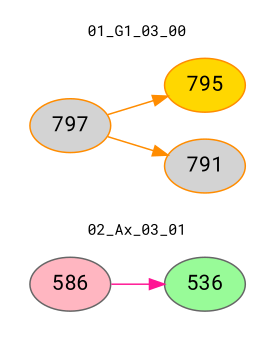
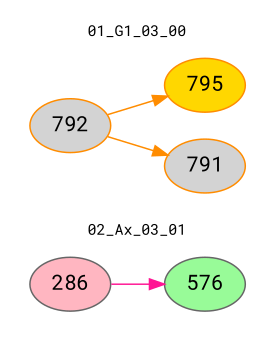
  digraph {
    fontname="Roboto Mono"
    rankdir=LR
    node [color=darkorange fillcolor=lightgrey fontname="Roboto Mono" style=filled]
    edge [color=darkorange fontname="Roboto Mono"]
-   n1 [color=gray40 fillcolor=lightpink label=586]
-   n2 [color=gray40 fillcolor=palegreen label=536]
-   n3 [label=797]
+   n1 [color=gray40 fillcolor=lightpink label=286]
+   n2 [color=gray40 fillcolor=palegreen label=576]
+   n3 [label=792]
    n4 [label=791]
    n5 [fillcolor=gold label=795]
    subgraph cluster_1 {
      color=white
      fontsize=10
      label="02_Ax_03_01"
      n1
      n2
    }
    subgraph cluster_2 {
      color=white
      fontsize=10
      label="01_G1_03_00"
      n3
      n4
      n5
    }
    n1 -> n2 [color=deeppink]
    n3 -> n4
    n3 -> n5
  }
